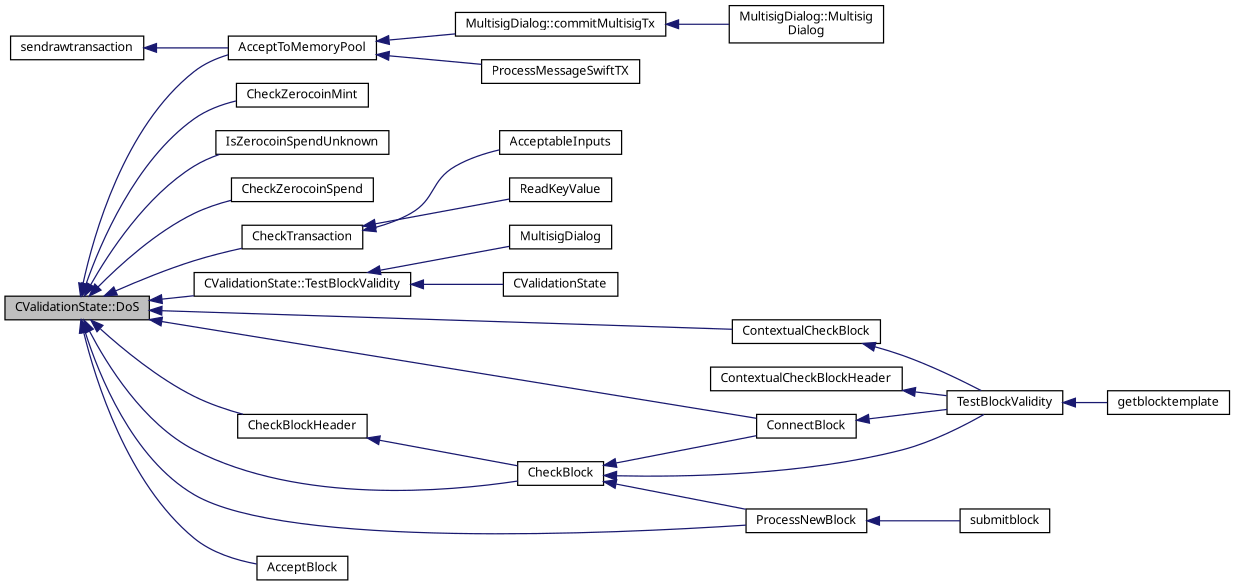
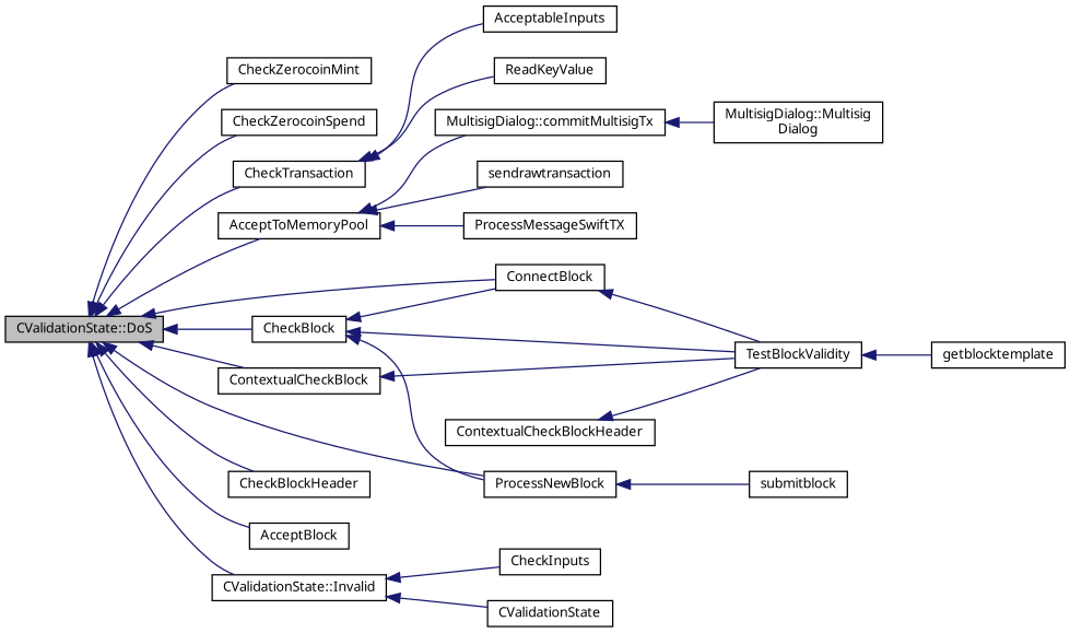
  digraph {
    fontname="Noto Sans"
    rankdir=LR
    node [color=black fillcolor=white fontname="Noto Sans" fontsize=10 shape=record style=filled]
    edge [color=midnightblue dir=back fontname="Noto Sans" fontsize=10 labelfontname=Helvetica labelfontsize=10 style=solid]
    n1 [fillcolor=grey75 fontcolor=black height=0.2 label="CValidationState::DoS" width=0.4]
    n2 [height=0.2 label=CheckZerocoinMint width=0.4]
-   n3 [height=0.2 label=IsZerocoinSpendUnknown width=0.4]
    n4 [height=0.2 label=CheckZerocoinSpend width=0.4]
    n5 [height=0.2 label=CheckTransaction width=0.4]
    n6 [height=0.2 label=AcceptToMemoryPool width=0.4]
    n7 [height=0.2 label=ConnectBlock width=0.4]
    n8 [height=0.2 label=CheckBlockHeader width=0.4]
    n9 [height=0.2 label=CheckBlock width=0.4]
    n10 [height=0.2 label=ContextualCheckBlock width=0.4]
    n11 [height=0.2 label=AcceptBlock width=0.4]
-   n12 [height=0.2 label="CValidationState::TestBlockValidity" width=0.4]
+   n12 [height=0.2 label="CValidationState::Invalid" width=0.4]
    n13 [height=0.2 label=ProcessNewBlock width=0.4]
    n14 [height=0.2 label=AcceptableInputs width=0.4]
    n15 [height=0.2 label=ReadKeyValue width=0.4]
    n16 [height=0.2 label="MultisigDialog::commitMultisigTx" width=0.4]
    n17 [height=0.2 label=sendrawtransaction width=0.4]
    n18 [height=0.2 label=ProcessMessageSwiftTX width=0.4]
    n19 [height=0.2 label=TestBlockValidity width=0.4]
    n20 [height=0.2 label=ContextualCheckBlockHeader width=0.4]
-   n21 [height=0.2 label=MultisigDialog width=0.4]
+   n21 [height=0.2 label=CheckInputs width=0.4]
    n22 [height=0.2 label=CValidationState width=0.4]
    n23 [height=0.2 label="MultisigDialog::Multisig\lDialog" width=0.4]
    n24 [height=0.2 label=getblocktemplate width=0.4]
    n25 [height=0.2 label=submitblock width=0.4]
    n1 -> n2
-   n1 -> n3
    n1 -> n4
    n1 -> n5
    n1 -> n6
    n1 -> n7
    n1 -> n8
    n1 -> n9
    n1 -> n10
    n1 -> n11
    n1 -> n12
    n1 -> n13
    n5 -> n14
    n5 -> n15
    n6 -> n16
-   n17 -> n6
+   n6 -> n17
    n6 -> n18
    n7 -> n19
-   n8 -> n9
    n9 -> n7
    n9 -> n13
    n9 -> n19
    n10 -> n19
    n12 -> n21
    n12 -> n22
    n13 -> n25
    n16 -> n23
    n19 -> n24
    n20 -> n19
  }
